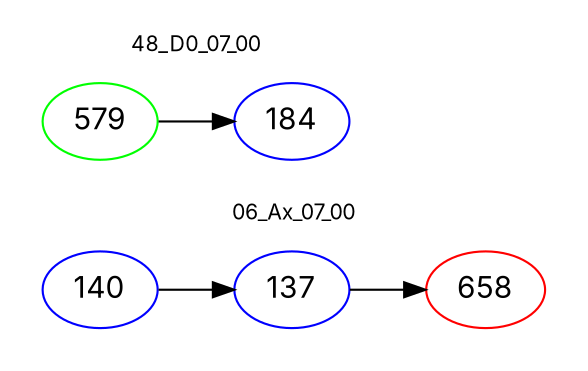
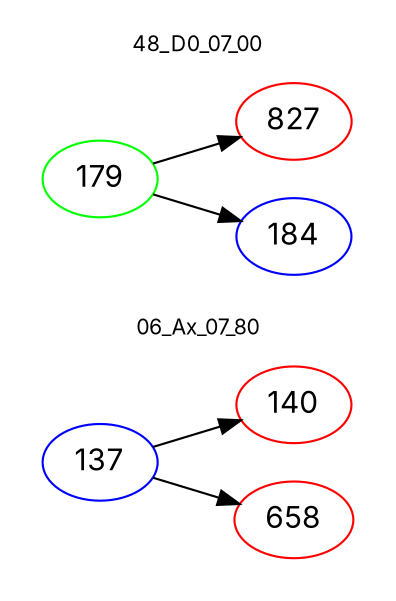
  digraph {
    fontname=Inter
    rankdir=LR
    node [color=blue fontname=Inter]
    edge [color=black fontname=Inter]
    n1 [label=137]
    n2 [color=red label=658]
-   n3 [label=140]
-   n4 [color=green label=579]
+   n3 [color=red label=140]
+   n4 [color=green label=179]
    n5 [label=184]
+   n6 [color=red label=827]
    subgraph cluster_1 {
      color=white
      fontsize=10
-     label="06_Ax_07_00"
+     label="06_Ax_07_80"
      n1
      n2
      n3
    }
    subgraph cluster_2 {
      color=white
      fontsize=10
      label="48_D0_07_00"
      n4
      n5
+     n6
    }
    n1 -> n2
-   n3 -> n1
+   n1 -> n3
    n4 -> n5
+   n4 -> n6
  }
